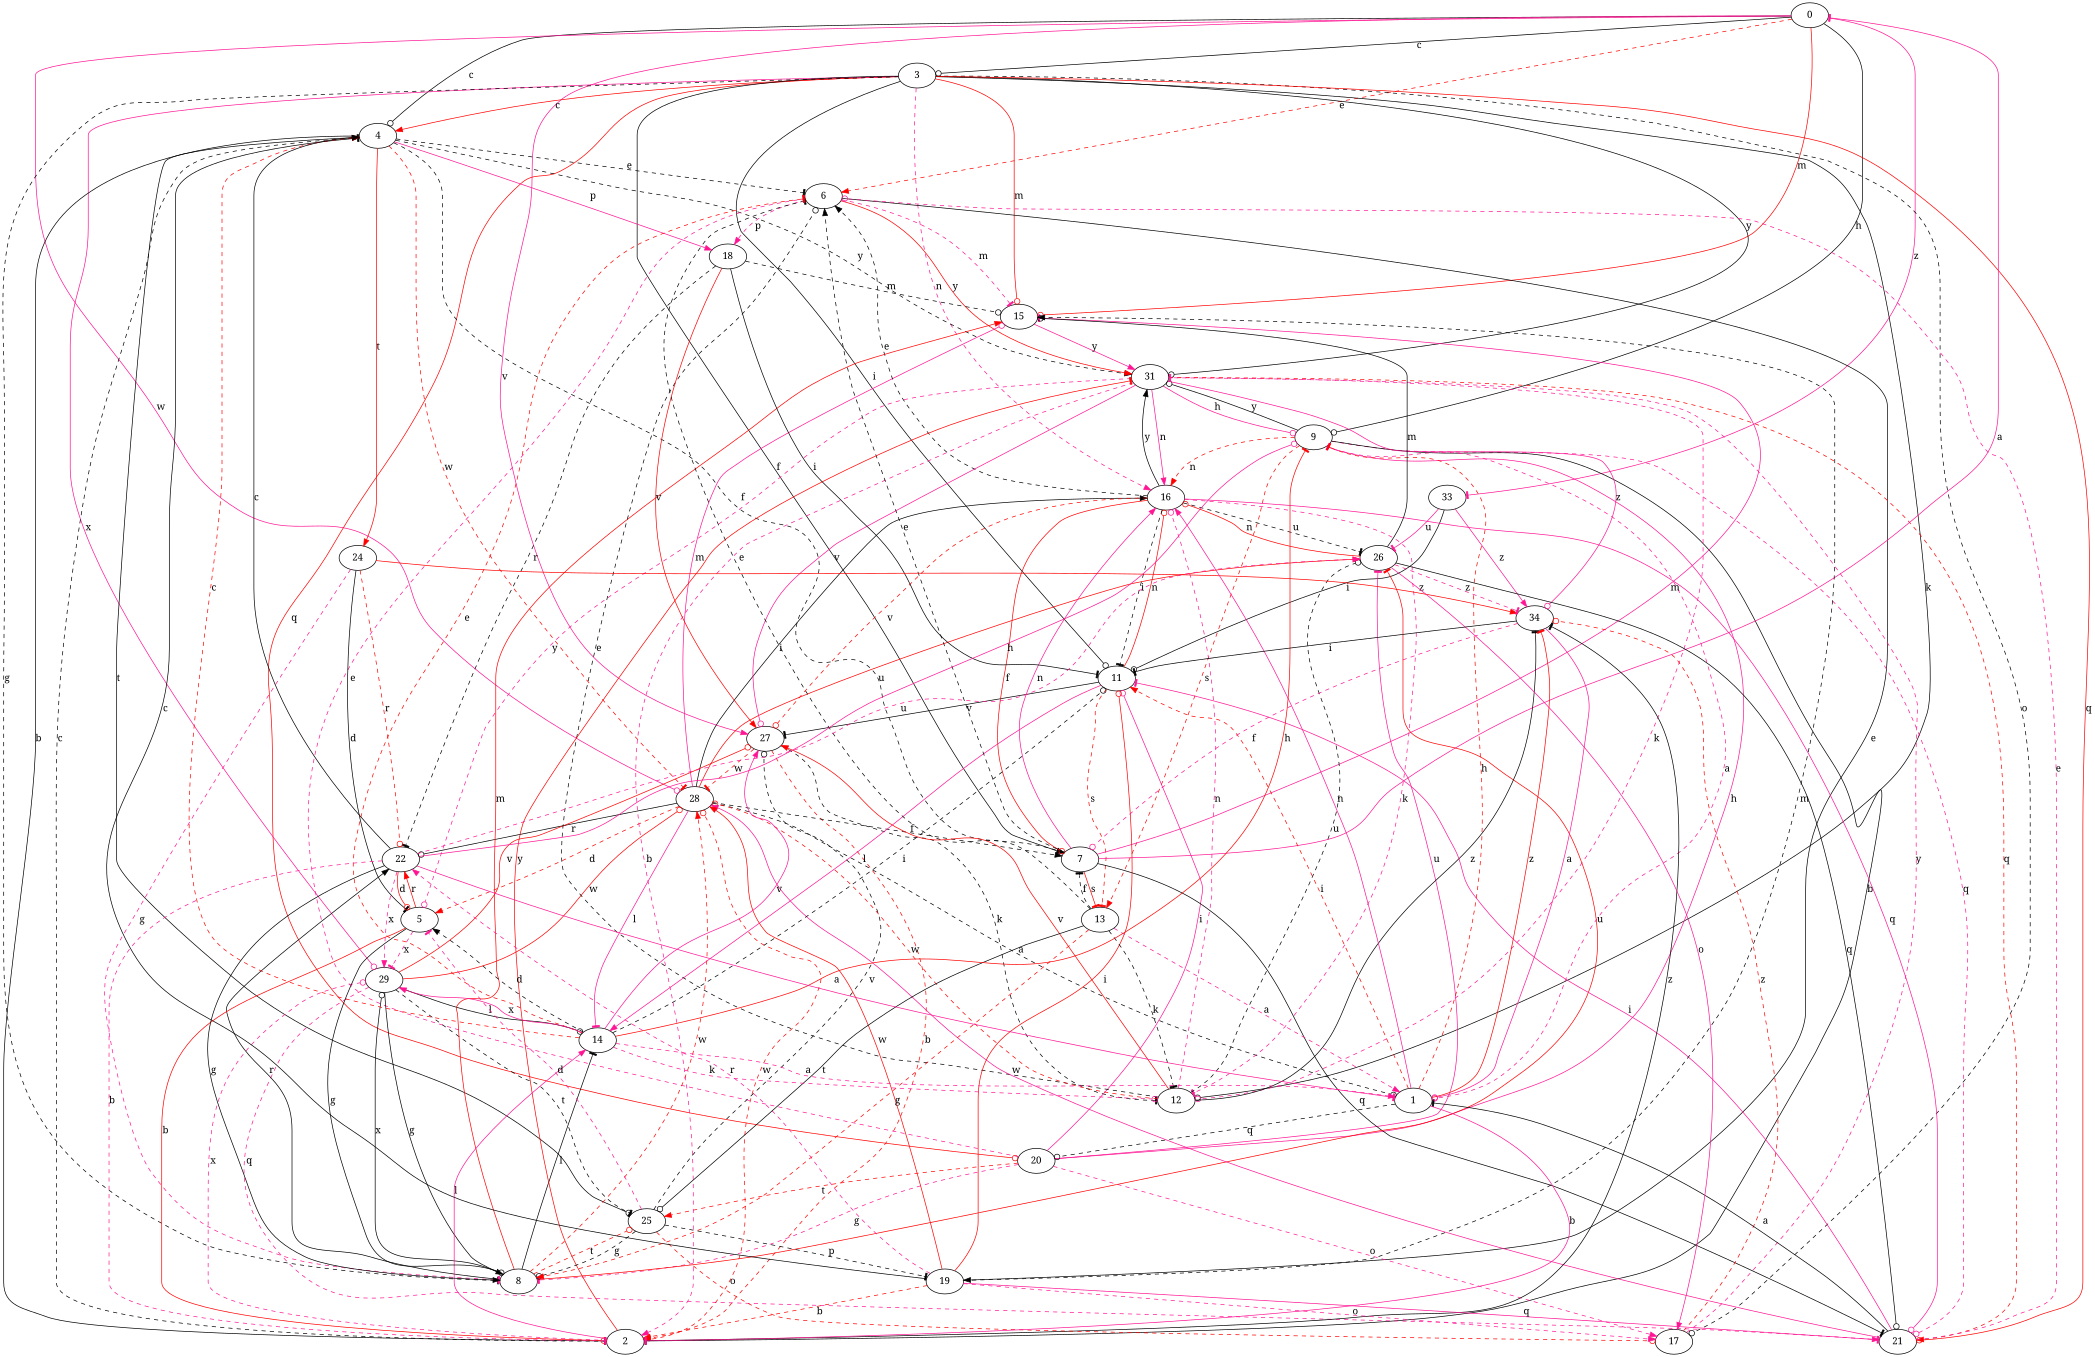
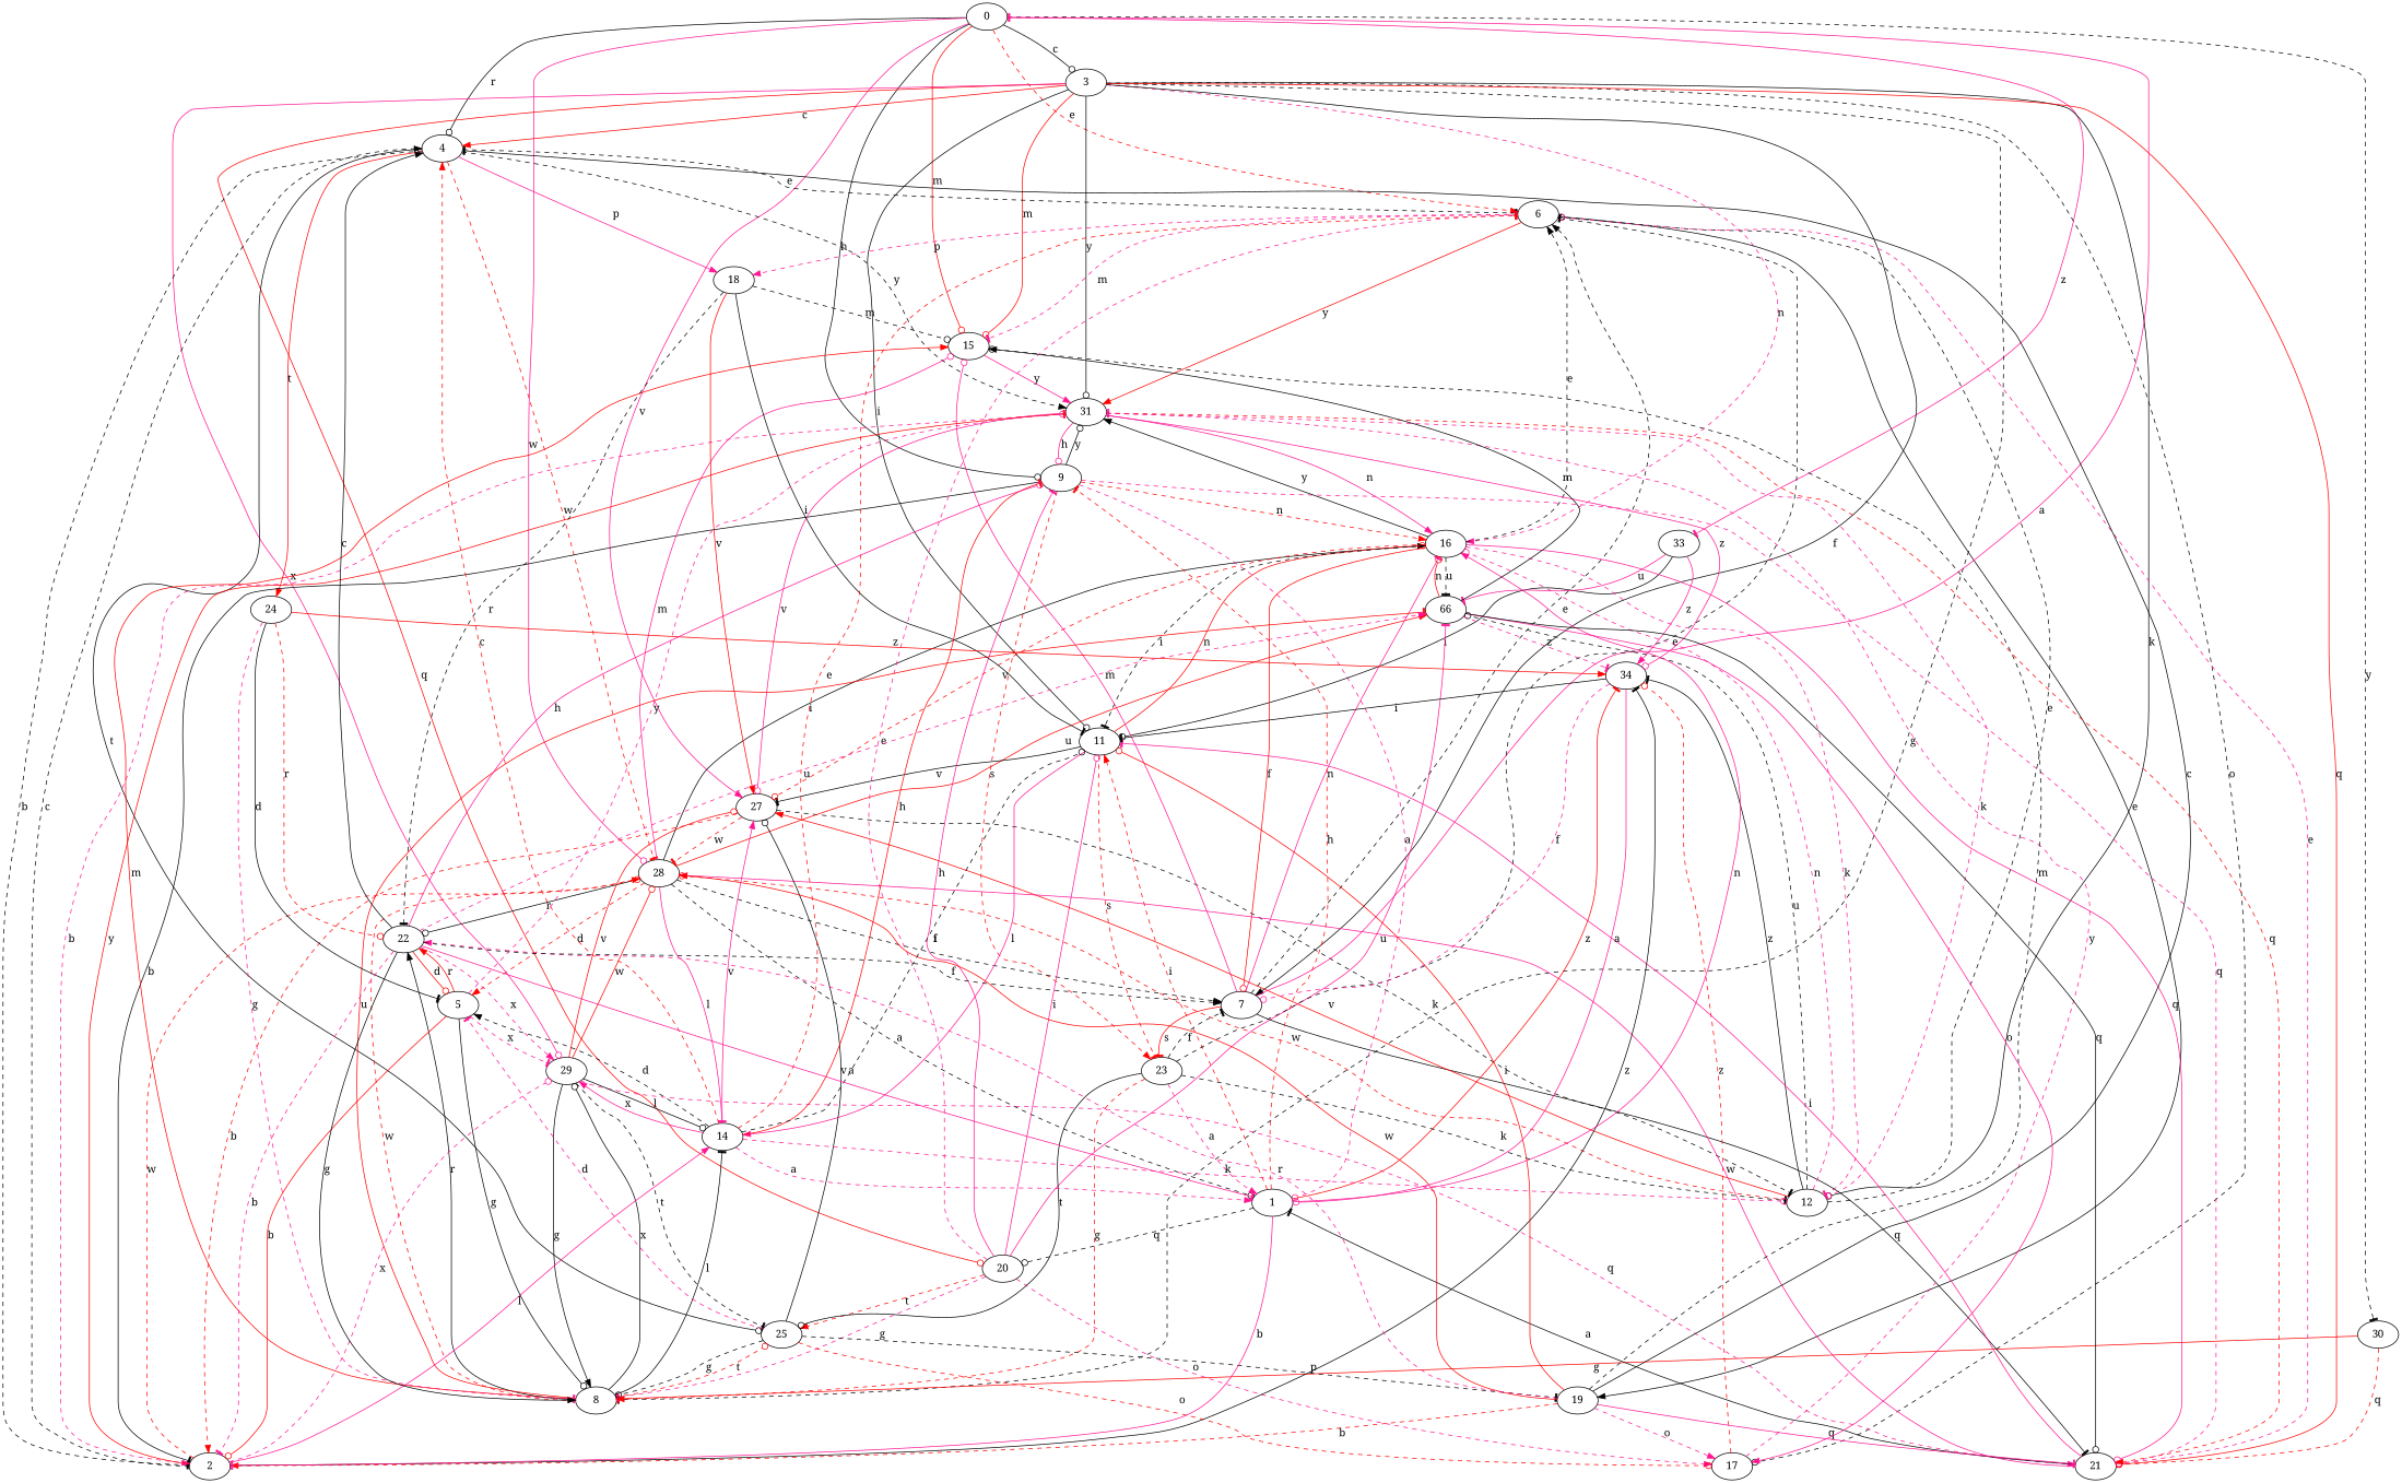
  strict digraph {
    fontname="Noto Serif"
    node [fontname="Noto Serif"]
    edge [arrowhead=odot color=black fontname="Noto Serif" style=solid]
    0
    3
    4
    6
    9
    15
    27
    28
+   30
    33
    11
    16
    20
    29
    31
    7
    8
    12
    17
    21
    2
    18
    24
    25
    19
    1
-   23 [label=13]
+   23
    14
    5
    22
-   26
+   26 [label=66]
    34
    0 -> 3 [label=c]
-   0 -> 4 [label=c]
+   0 -> 4 [label=r]
    0 -> 6 [arrowhead=normal color=red label=e style=dashed]
    0 -> 9 [label=h]
    0 -> 15 [color=red label=m]
    0 -> 27 [arrowhead=normal color=deeppink label=v]
    0 -> 28 [color=deeppink label=w]
+   0 -> 30 [arrowhead=tee label=y style=dashed]
    0 -> 33 [arrowhead=tee color=deeppink label=z]
    3 -> 4 [arrowhead=normal color=red label=c]
    3 -> 15 [color=red label=m]
    3 -> 11 [label=i]
    3 -> 16 [arrowhead=normal color=deeppink label=n style=dashed]
    3 -> 20 [color=red label=q]
    3 -> 29 [color=deeppink label=x]
    3 -> 31 [label=y]
    3 -> 7 [arrowhead=normal label=f]
    3 -> 8 [arrowhead=tee label=g style=dashed]
    3 -> 12 [label=k]
    3 -> 17 [label=o style=dashed]
    3 -> 21 [color=red label=q]
    4 -> 6 [arrowhead=tee label=e style=dashed]
    4 -> 28 [arrowhead=tee color=red label=w style=dashed]
    4 -> 31 [arrowhead=normal label=y style=dashed]
-   4 -> 7 [arrowhead=normal label=f style=dashed]
-   4 -> 2 [arrowhead=tee label=b]
+   22 -> 7 [arrowhead=normal label=f style=dashed]
+   4 -> 2 [arrowhead=tee label=b style=dashed]
    4 -> 18 [arrowhead=normal color=deeppink label=p]
    4 -> 24 [arrowhead=normal color=red label=t]
    4 -> 25 [label=t]
    6 -> 15 [arrowhead=tee color=deeppink label=m style=dashed]
    6 -> 31 [arrowhead=normal color=red label=y]
    6 -> 18 [arrowhead=normal color=deeppink label=p style=dashed]
    6 -> 19 [arrowhead=normal label=e]
    9 -> 16 [arrowhead=normal color=red label=n style=dashed]
    9 -> 31 [label=y]
    9 -> 21 [color=deeppink label=q style=dashed]
    9 -> 2 [arrowhead=tee label=b]
    9 -> 1 [color=deeppink label=a style=dashed]
    9 -> 23 [arrowhead=normal color=red label=s style=dashed]
    15 -> 31 [arrowhead=normal color=deeppink label=y]
    27 -> 28 [arrowhead=tee color=red label=w style=dashed]
    27 -> 12 [arrowhead=tee label=k style=dashed]
    27 -> 2 [arrowhead=normal color=red label=b style=dashed]
    28 -> 15 [color=deeppink label=m]
    28 -> 16 [arrowhead=normal label=i]
    28 -> 7 [arrowhead=normal label=f style=dashed]
    28 -> 1 [label=a style=dashed]
    28 -> 14 [arrowhead=tee color=deeppink label=l]
    28 -> 5 [arrowhead=normal color=red label=d style=dashed]
    28 -> 22 [label=r]
    28 -> 26 [arrowhead=normal color=red label=u]
+   30 -> 8 [arrowhead=tee color=red label=g]
+   30 -> 21 [color=red label=q style=dashed]
    33 -> 11 [label=i]
    33 -> 26 [arrowhead=tee color=deeppink label=u]
    33 -> 34 [arrowhead=normal color=deeppink label=z]
    11 -> 27 [arrowhead=tee label=v]
    11 -> 16 [color=red label=n]
    11 -> 23 [arrowhead=tee color=red label=s style=dashed]
    11 -> 14 [arrowhead=normal color=deeppink label=l]
    16 -> 6 [arrowhead=normal label=e style=dashed]
    16 -> 27 [color=red label=v style=dashed]
    16 -> 11 [arrowhead=tee label=i style=dashed]
    16 -> 31 [arrowhead=normal label=y]
    16 -> 7 [color=red label=f]
    16 -> 12 [arrowhead=tee color=deeppink label=k style=dashed]
    16 -> 21 [color=deeppink label=q]
    16 -> 26 [arrowhead=tee label=u style=dashed]
    20 -> 6 [arrowhead=tee color=deeppink label=e style=dashed]
    20 -> 9 [arrowhead=tee color=deeppink label=h]
    20 -> 11 [color=deeppink label=i]
    20 -> 8 [arrowhead=tee color=deeppink label=g style=dashed]
    20 -> 17 [arrowhead=normal color=deeppink label=o style=dashed]
    20 -> 25 [arrowhead=normal color=red label=t style=dashed]
    20 -> 26 [arrowhead=tee color=deeppink label=u]
    29 -> 27 [color=red label=v]
    29 -> 28 [color=red label=w]
    29 -> 8 [arrowhead=normal label=g]
    29 -> 21 [arrowhead=normal color=deeppink label=q style=dashed]
    29 -> 25 [arrowhead=tee label=t style=dashed]
    29 -> 14 [label=l]
    31 -> 9 [color=deeppink label=h]
    31 -> 27 [color=deeppink label=v]
    31 -> 16 [arrowhead=normal color=deeppink label=n]
    31 -> 12 [color=deeppink label=k style=dashed]
    31 -> 21 [arrowhead=normal color=red label=q style=dashed]
    31 -> 2 [arrowhead=normal color=deeppink label=b style=dashed]
    31 -> 34 [color=deeppink label=z]
    7 -> 0 [arrowhead=tee color=deeppink label=a]
    7 -> 6 [arrowhead=normal label=e style=dashed]
-   7 -> 15 [arrowhead=tee color=deeppink label=m]
-   7 -> 16 [arrowhead=normal color=deeppink label=n]
+   7 -> 15 [color=deeppink label=m]
+   7 -> 16 [arrowhead=tee color=deeppink label=n]
    7 -> 21 [arrowhead=tee label=q]
    7 -> 23 [arrowhead=tee color=red label=s]
    8 -> 15 [arrowhead=normal color=red label=m]
    8 -> 28 [arrowhead=normal color=red label=w style=dashed]
    8 -> 29 [label=x]
    8 -> 25 [color=red label=t style=dashed]
    8 -> 14 [arrowhead=tee label=l]
    8 -> 22 [arrowhead=normal label=r]
    8 -> 26 [arrowhead=tee color=red label=u]
    12 -> 6 [label=e style=dashed]
    12 -> 27 [arrowhead=normal color=red label=v]
    12 -> 28 [color=red label=w style=dashed]
    12 -> 16 [color=deeppink label=n style=dashed]
    12 -> 26 [label=u style=dashed]
    12 -> 34 [arrowhead=tee label=z]
    17 -> 31 [arrowhead=tee color=deeppink label=y style=dashed]
    17 -> 34 [color=red label=z style=dashed]
    21 -> 6 [color=deeppink label=e style=dashed]
    21 -> 28 [arrowhead=normal color=deeppink label=w]
    21 -> 11 [arrowhead=tee color=deeppink label=i]
    21 -> 1 [arrowhead=tee label=a]
    2 -> 4 [arrowhead=normal label=c style=dashed]
    2 -> 28 [color=red label=w style=dashed]
    2 -> 29 [color=deeppink label=x style=dashed]
    2 -> 31 [arrowhead=tee color=red label=y]
    2 -> 14 [arrowhead=normal color=deeppink label=l]
    2 -> 34 [arrowhead=tee label=z]
    18 -> 15 [label=m style=dashed]
    18 -> 27 [arrowhead=normal color=red label=v]
    18 -> 11 [arrowhead=tee label=i]
    18 -> 22 [arrowhead=tee label=r style=dashed]
    24 -> 8 [arrowhead=tee color=deeppink label=g style=dashed]
    24 -> 5 [arrowhead=tee label=d]
    24 -> 22 [color=red label=r style=dashed]
    24 -> 34 [arrowhead=normal color=red label=z]
-   25 -> 27 [label=v style=dashed]
+   25 -> 27 [label=v]
    25 -> 8 [label=g style=dashed]
    25 -> 17 [color=red label=o style=dashed]
    25 -> 19 [arrowhead=tee label=p style=dashed]
    25 -> 5 [arrowhead=tee color=deeppink label=d style=dashed]
    19 -> 4 [arrowhead=tee label=c]
    19 -> 15 [arrowhead=normal label=m style=dashed]
    19 -> 28 [arrowhead=normal color=red label=w]
    19 -> 11 [color=red label=i]
    19 -> 17 [arrowhead=normal color=deeppink label=o style=dashed]
    19 -> 21 [arrowhead=tee color=deeppink label=q]
    19 -> 2 [arrowhead=normal color=red label=b style=dashed]
    19 -> 22 [arrowhead=normal color=deeppink label=r style=dashed]
    1 -> 9 [arrowhead=tee color=red label=h style=dashed]
    1 -> 11 [arrowhead=normal color=red label=i style=dashed]
    1 -> 16 [arrowhead=normal color=deeppink label=n]
    1 -> 20 [label=q style=dashed]
    1 -> 2 [arrowhead=tee color=deeppink label=b]
    1 -> 34 [arrowhead=tee color=red label=z]
    23 -> 6 [arrowhead=tee label=e style=dashed]
    23 -> 7 [arrowhead=tee label=f style=dashed]
    23 -> 8 [arrowhead=normal color=red label=g style=dashed]
    23 -> 12 [arrowhead=tee label=k style=dashed]
    23 -> 25 [label=t]
    23 -> 1 [arrowhead=normal color=deeppink label=a style=dashed]
    14 -> 4 [arrowhead=normal color=red label=c style=dashed]
    14 -> 6 [arrowhead=tee color=red label=e style=dashed]
    14 -> 9 [arrowhead=tee color=red label=h]
    14 -> 27 [arrowhead=normal color=deeppink label=v]
    14 -> 11 [label=i style=dashed]
    14 -> 29 [arrowhead=normal color=deeppink label=x]
    14 -> 12 [color=deeppink label=k style=dashed]
    14 -> 1 [arrowhead=normal color=deeppink label=a style=dashed]
    14 -> 5 [arrowhead=normal label=d style=dashed]
    5 -> 29 [arrowhead=tee color=deeppink label=x style=dashed]
-   31 -> 5 [color=deeppink label=y style=dashed]
+   5 -> 31 [color=deeppink label=y style=dashed]
    5 -> 8 [label=g]
    5 -> 2 [color=red label=b]
    5 -> 22 [arrowhead=normal color=red label=r]
    22 -> 4 [arrowhead=normal label=c]
    22 -> 9 [color=deeppink label=h]
    22 -> 29 [arrowhead=normal color=deeppink label=x style=dashed]
    22 -> 8 [arrowhead=normal label=g]
    22 -> 2 [arrowhead=tee color=deeppink label=b style=dashed]
    22 -> 1 [arrowhead=tee color=deeppink label=a]
    22 -> 5 [color=red label=d]
    22 -> 26 [arrowhead=normal color=deeppink label=u style=dashed]
    26 -> 15 [label=m]
    26 -> 16 [color=red label=n]
    26 -> 17 [arrowhead=normal color=deeppink label=o]
    26 -> 21 [label=q]
    26 -> 34 [arrowhead=tee color=deeppink label=z style=dashed]
    34 -> 11 [arrowhead=tee label=i]
    34 -> 7 [color=deeppink label=f style=dashed]
    34 -> 1 [color=deeppink label=a]
  }
